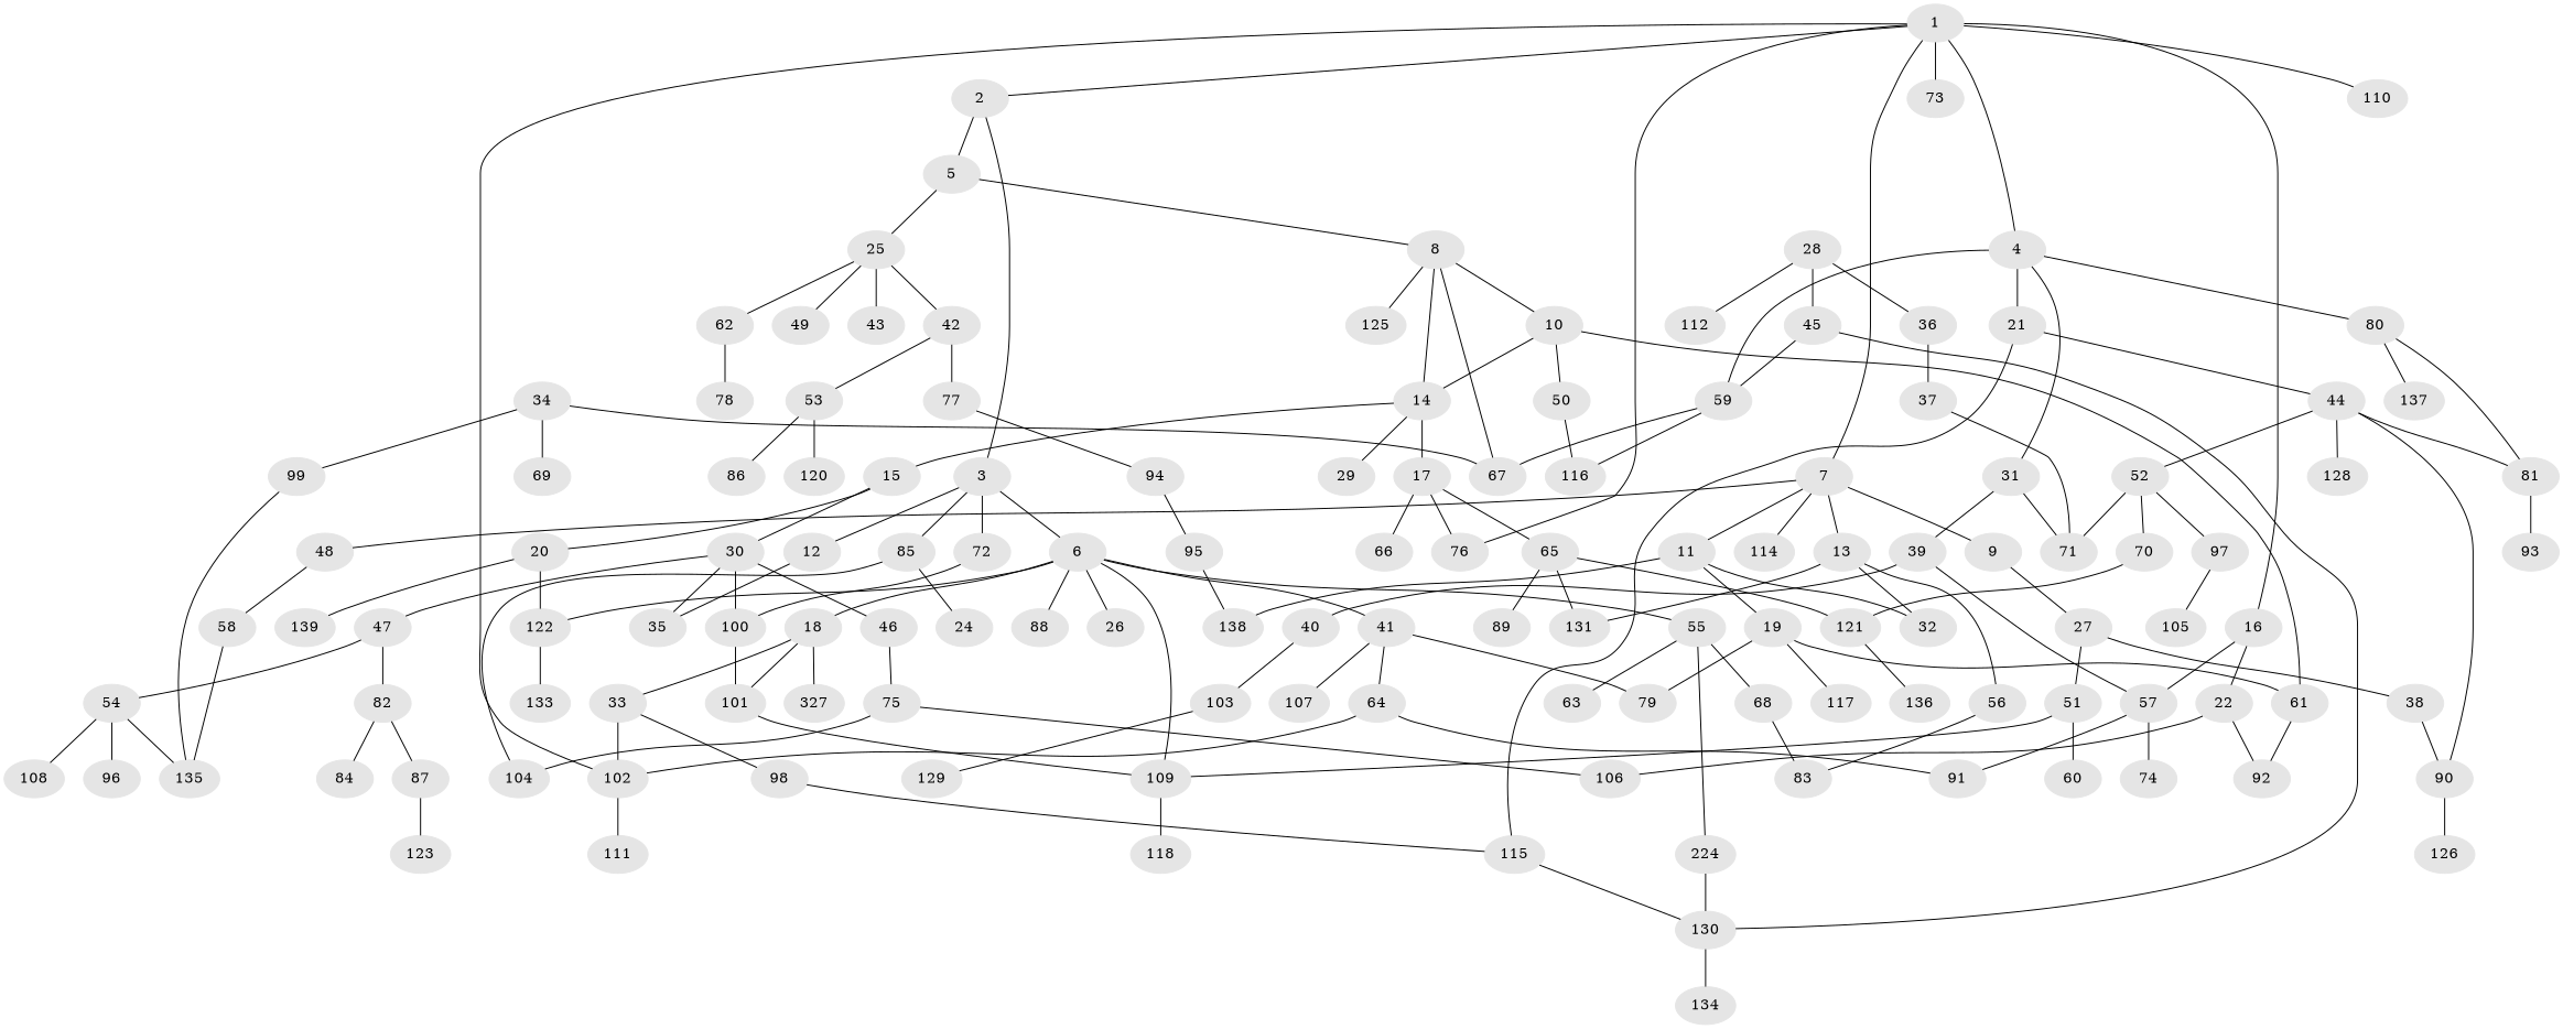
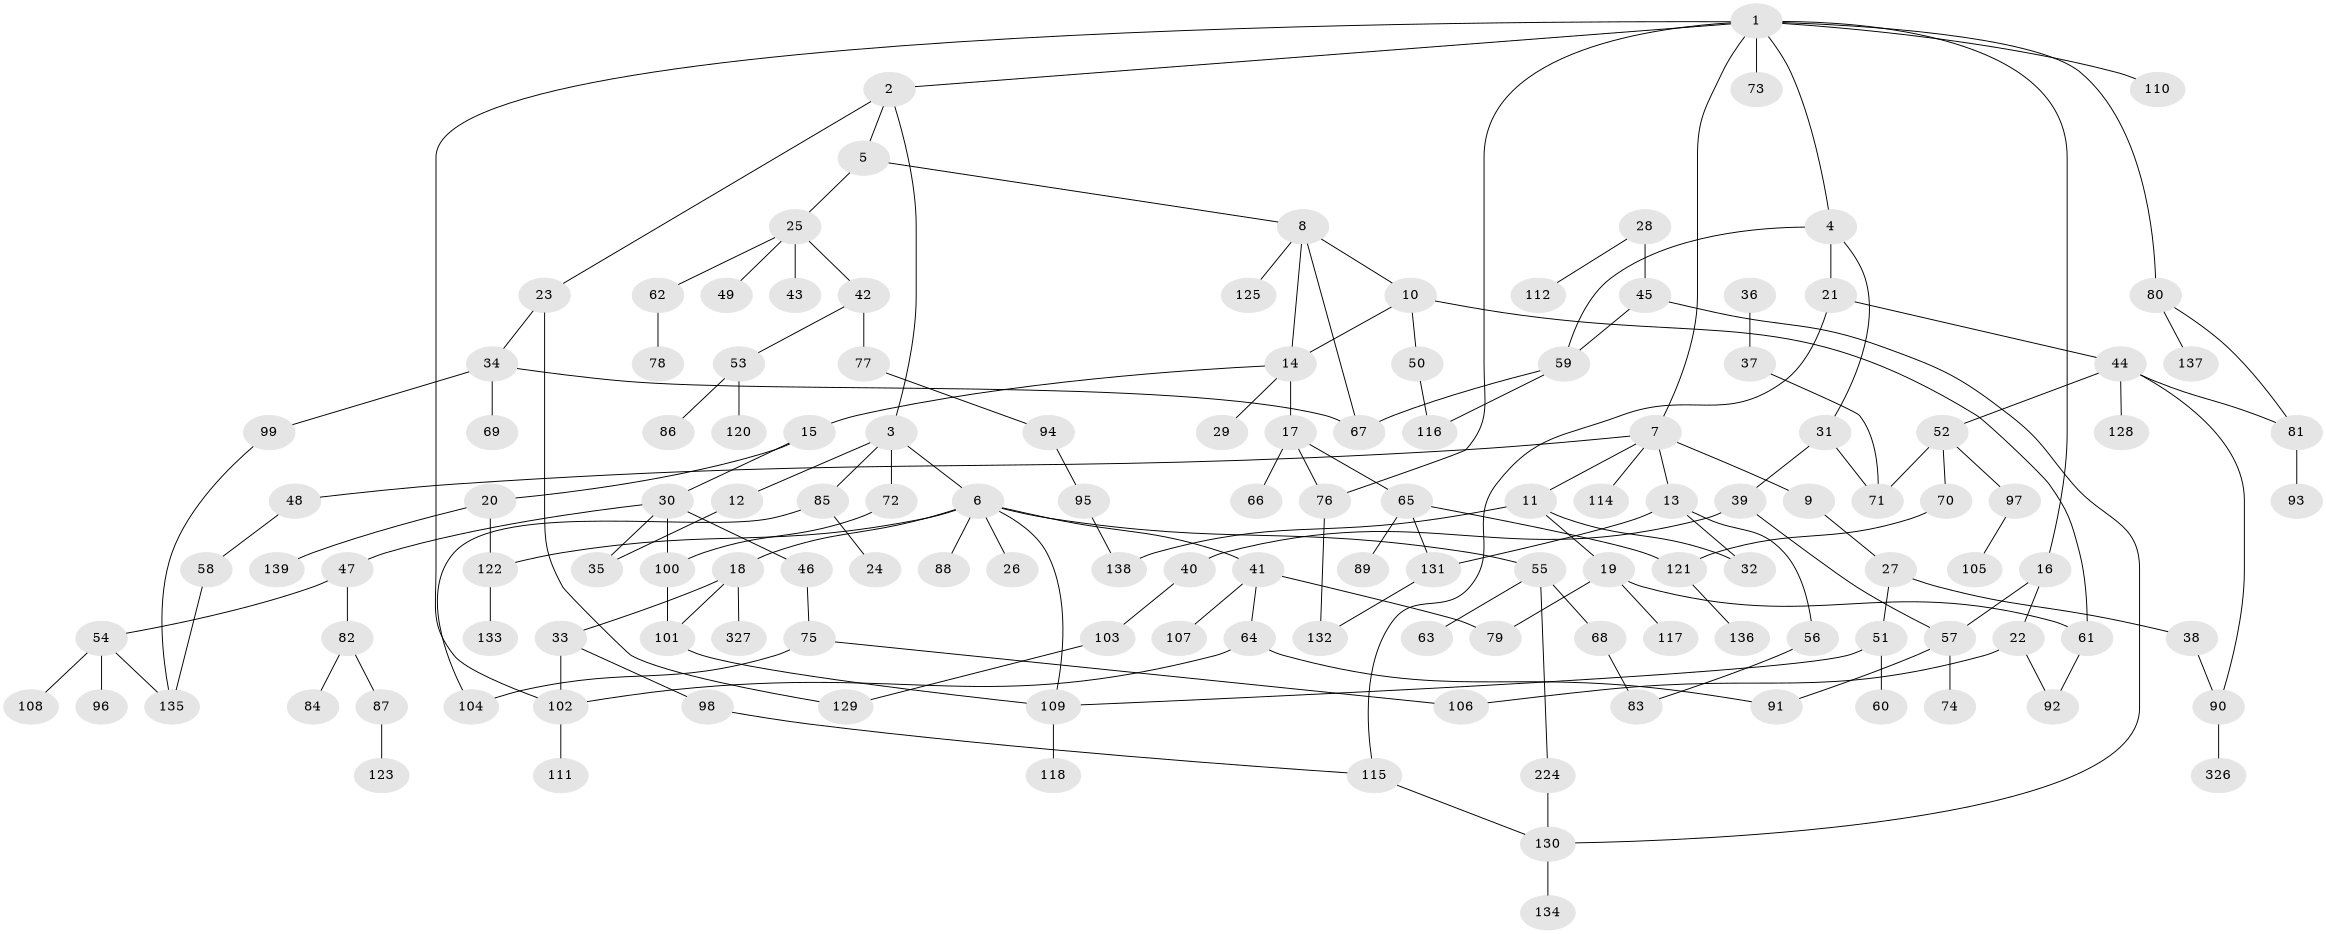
  graph {
    node [color=gray90 style=filled]
    1
    2
    4
    7
    16
    73
    76
    80
    102
    110
    3
    5
+   23
    21
    31
    59
    9
    11
    13
    48
    114
    22
    57
+   132
    81
    137
    111
    6
    12
    72
    85
    8
    25
    34
    129
    18
    26
    41
    55
    88
    109
    122
    35
    100
    24
    104
    44
    115
    39
    71
    67
    116
    10
    14
    125
    42
    43
    49
    62
    33
    101
    n62 [label=327]
    79
    64
    107
    63
    68
    n68 [label=224]
    118
    133
    27
    19
    32
    138
    56
    131
    58
    50
    61
    15
    17
    29
    38
    51
    92
    117
    83
    20
    30
    65
    66
    139
    46
    47
    106
    74
    91
    89
    121
    98
    28
    36
    45
    112
    90
    52
    128
    130
    69
    99
    53
    77
    78
    60
    37
    75
    54
    82
    40
    135
-   126
+   126 [label=326]
    103
    86
    120
    70
    97
    93
    134
    96
    108
    84
    87
    94
    105
    136
    95
    123
    1 -- 2
    1 -- 4
    1 -- 7
    1 -- 16
    1 -- 73
    1 -- 76
-   4 -- 80
+   1 -- 80
    1 -- 102
    1 -- 110
    2 -- 3
    2 -- 5
+   2 -- 23
    4 -- 21
    4 -- 31
    4 -- 59
    7 -- 9
    7 -- 11
    7 -- 13
    7 -- 48
    7 -- 114
    16 -- 22
    16 -- 57
+   76 -- 132
    80 -- 81
    80 -- 137
    102 -- 111
    3 -- 6
    3 -- 12
    3 -- 72
    3 -- 85
    5 -- 8
    5 -- 25
+   23 -- 34
+   23 -- 129
    21 -- 44
    21 -- 115
    31 -- 39
    31 -- 71
    59 -- 67
    59 -- 116
    9 -- 27
    11 -- 19
    11 -- 32
    11 -- 138
    13 -- 32
    13 -- 56
    13 -- 131
    48 -- 58
    22 -- 92
    22 -- 106
    57 -- 74
    57 -- 91
    81 -- 93
    6 -- 18
    6 -- 26
    6 -- 41
    6 -- 55
    6 -- 88
    6 -- 109
    6 -- 122
    12 -- 35
    72 -- 100
    85 -- 24
    85 -- 104
    8 -- 67
    8 -- 10
    8 -- 14
    8 -- 125
    25 -- 42
    25 -- 43
    25 -- 49
    25 -- 62
    34 -- 67
    34 -- 69
    34 -- 99
    18 -- 33
    18 -- 101
    18 -- n62
    41 -- 79
    41 -- 64
    41 -- 107
    55 -- 63
    55 -- 68
    55 -- n68
    109 -- 118
    122 -- 133
    100 -- 101
    44 -- 81
    44 -- 90
    44 -- 52
    44 -- 128
    115 -- 130
    39 -- 57
    39 -- 40
    10 -- 14
    10 -- 50
    10 -- 61
    14 -- 15
    14 -- 17
    14 -- 29
    42 -- 53
    42 -- 77
    62 -- 78
    33 -- 102
    33 -- 98
    101 -- 109
    64 -- 102
    64 -- 91
    68 -- 83
    n68 -- 130
    27 -- 38
    27 -- 51
    19 -- 79
    19 -- 61
    19 -- 117
    56 -- 83
+   131 -- 132
    58 -- 135
    50 -- 116
    61 -- 92
    15 -- 20
    15 -- 30
    17 -- 76
    17 -- 65
    17 -- 66
    38 -- 90
    51 -- 109
    51 -- 60
    20 -- 122
    20 -- 139
    30 -- 35
    30 -- 100
    30 -- 46
    30 -- 47
    65 -- 131
    65 -- 89
    65 -- 121
    46 -- 75
    47 -- 54
    47 -- 82
    121 -- 136
    98 -- 115
-   28 -- 36
    28 -- 45
    28 -- 112
    36 -- 37
    45 -- 59
    45 -- 130
    90 -- 126
    52 -- 71
    52 -- 70
    52 -- 97
    130 -- 134
    99 -- 135
    53 -- 86
    53 -- 120
    77 -- 94
    37 -- 71
    75 -- 104
    75 -- 106
    54 -- 135
    54 -- 96
    54 -- 108
    82 -- 84
    82 -- 87
    40 -- 103
    103 -- 129
    70 -- 121
    97 -- 105
    87 -- 123
    94 -- 95
    95 -- 138
  }
